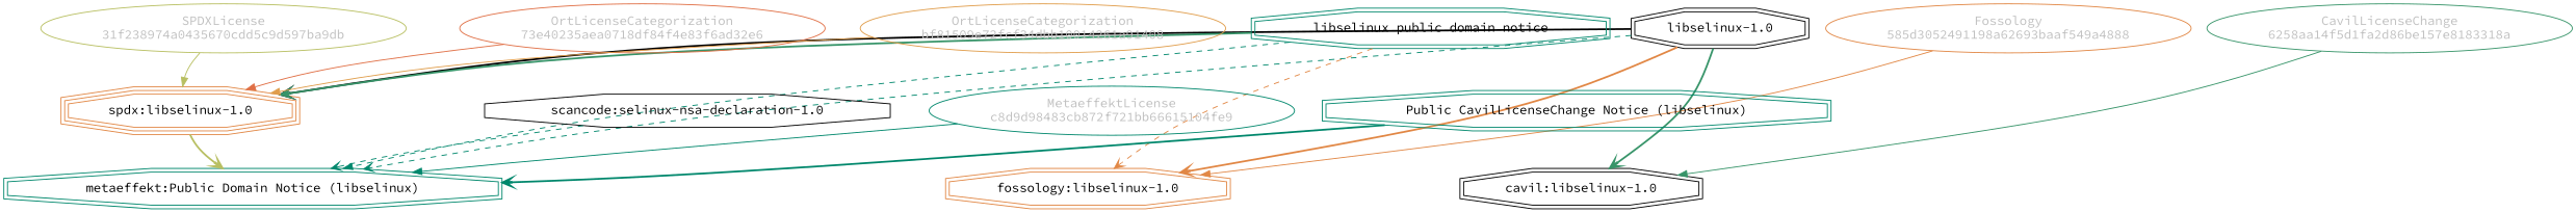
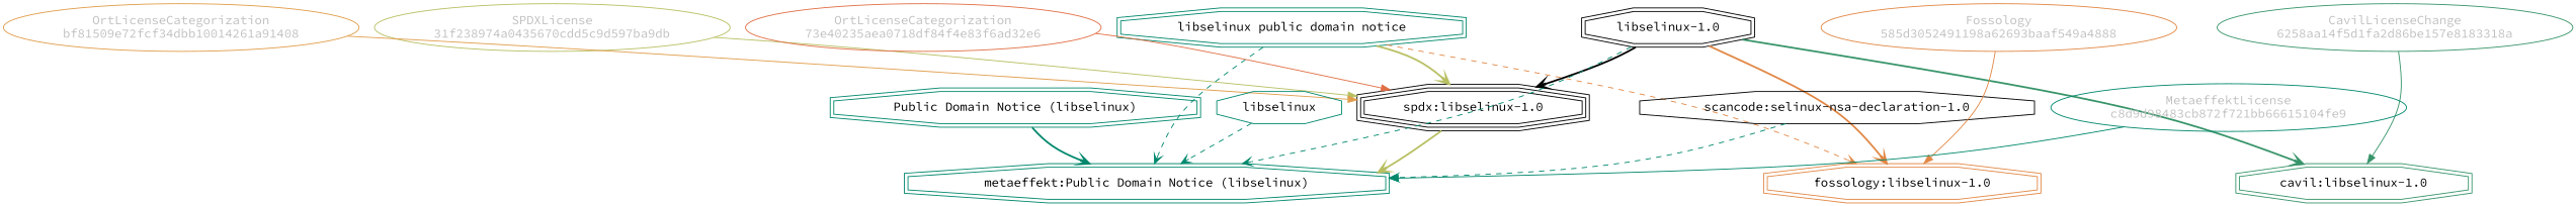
  strict digraph {
    fontname="Source Code Pro"
    splines=curved
    node [color="#00876c" fontname="Source Code Pro" shape=ellipse]
    edge [color="#00876c" fontname="Source Code Pro" weight=0.5 arrowhead=vee]
    n1 [color="#b8bf62" fillcolor="beige;1" fontcolor=gray label="SPDXLicense\n31f238974a0435670cdd5c9d597ba9db"]
-   n2 [label="spdx:libselinux-1.0" shape=tripleoctagon color="#e18745"]
+   n2 [label="spdx:libselinux-1.0" shape=tripleoctagon color=""]
    n3 [label="metaeffekt:Public Domain Notice (libselinux)" shape=doubleoctagon]
    n4 [label="libselinux-1.0" shape=doubleoctagon color=""]
    n5 [color="#e18745" label="fossology:libselinux-1.0" shape=doubleoctagon]
-   n6 [color=black label="cavil:libselinux-1.0" shape=doubleoctagon]
+   n6 [color="#379469" label="cavil:libselinux-1.0" shape=doubleoctagon]
    n7 [label="libselinux public domain notice" shape=doubleoctagon]
    n8 [label="scancode:selinux-nsa-declaration-1.0" shape=octagon color=""]
    n9 [color="#e18745" fillcolor="beige;1" fontcolor=gray label="Fossology\n585d3052491198a62693baaf549a4888"]
    n10 [color="#e06f45" fillcolor="beige;1" fontcolor=gray label="OrtLicenseCategorization\n73e40235aea0718df84f4e83f6ad32e6"]
    n11 [color="#e09d4b" fillcolor="beige;1" fontcolor=gray label="OrtLicenseCategorization\nbf81509e72fcf34dbb10014261a91408"]
    n12 [color="#379469" fillcolor="beige;1" fontcolor=gray label="CavilLicenseChange\n6258aa14f5d1fa2d86be157e8183318a"]
    n13 [fillcolor="beige;1" fontcolor=gray label="MetaeffektLicense\nc8d9d98483cb872f721bb66615104fe9"]
-   n14 [label="Public CavilLicenseChange Notice (libselinux)" shape=doubleoctagon]
+   n14 [label="Public Domain Notice (libselinux)" shape=doubleoctagon]
+   n15 [label=libselinux shape=octagon]
    n1 -> n2 [color="#b8bf62" arrowhead=""]
    n2 -> n3 [color="#b8bf62" style=bold weight=0.7]
    n4 -> n2 [style=bold weight=0.7 color=""]
    n4 -> n3 [style=dashed]
    n4 -> n5 [color="#e18745" style=bold weight=0.7]
    n4 -> n6 [color="#379469" style=bold weight=0.7]
-   n7 -> n2 [color="#379469" style=bold weight=0.7]
-   n7 -> n3 [arrowhead=normal style=dashed]
+   n7 -> n2 [color="#b8bf62" style=bold weight=0.7]
+   n7 -> n3 [style=dashed]
    n7 -> n5 [color="#e18745" style=dashed weight=0.7]
    n8 -> n3 [style=dashed]
    n9 -> n5 [color="#e18745" arrowhead=""]
    n10 -> n2 [color="#e06f45" arrowhead=""]
    n11 -> n2 [color="#e09d4b" arrowhead=""]
    n12 -> n6 [color="#379469" arrowhead=""]
    n13 -> n3 [arrowhead=""]
    n14 -> n3 [style=bold weight=0.7]
+   n15 -> n3 [style=dashed]
  }
